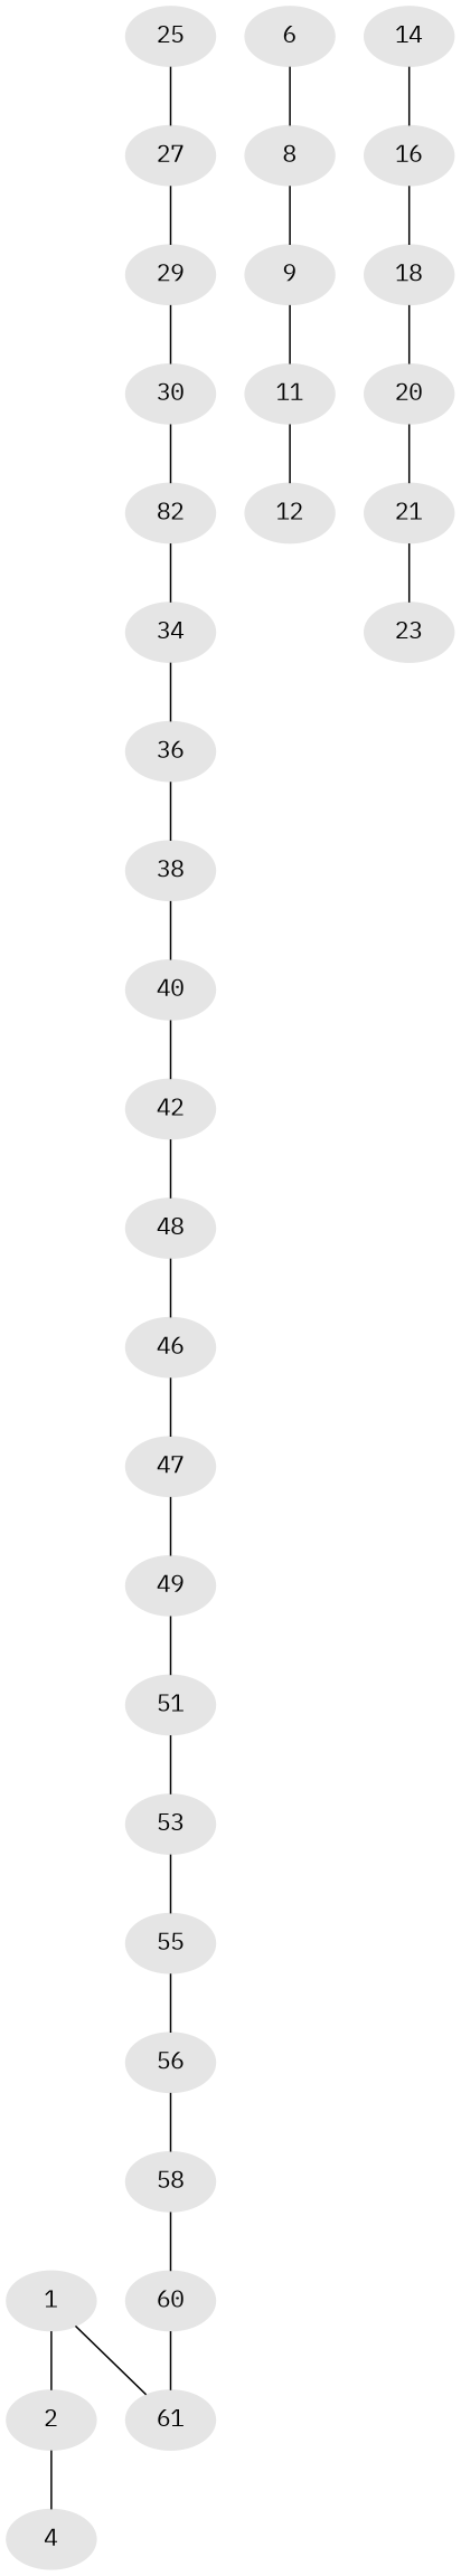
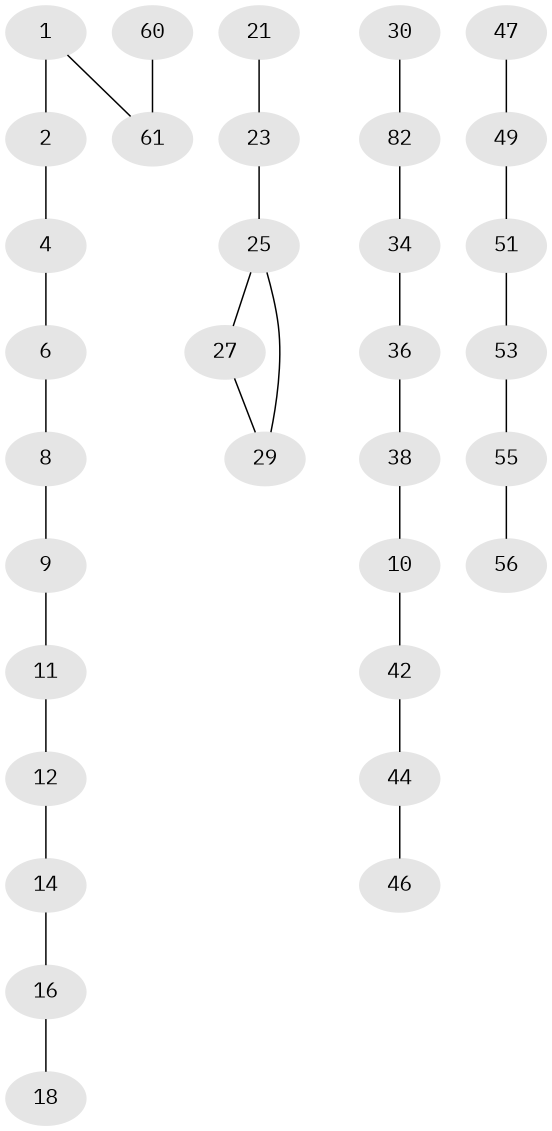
  graph {
    fontname="IBM Plex Mono"
    node [color=gray90 fontname="IBM Plex Mono" style=filled]
    edge [fontname="IBM Plex Mono"]
    2 [super="+3"]
    4 [super="+5"]
    1
    61 [super="+62"]
    6 [super="+7"]
    8
    9 [super="+10"]
    11
    12 [super="+13"]
    14 [super="+15"]
    16 [super="+17"]
    18 [super="+19"]
-   20
    21 [super="+22"]
    23 [super="+24"]
    25 [super="+26"]
    27 [super="+28"]
    29
    30 [super="+31"]
    n20 [label=82 super="+33"]
    34 [super="+35"]
    36 [super="+37"]
    38 [super="+39"]
-   40 [super="+41"]
+   40 [super="+41" label=10]
    42 [super="+43"]
-   44 [super="+45" label=48]
+   44 [super="+45"]
    46
    47 [super="+48"]
    49 [super="+50"]
    51 [super="+52"]
    53 [super="+54"]
    55
    56 [super="+57"]
-   58 [super="+59"]
    60
    2 -- 4
+   4 -- 6
    1 -- 2
    1 -- 61
    6 -- 8
    8 -- 9
    9 -- 11
    11 -- 12
+   12 -- 14
    14 -- 16
    16 -- 18
-   18 -- 20
-   20 -- 21
    21 -- 23
+   23 -- 25
    25 -- 27
    27 -- 29
-   29 -- 30
+   29 -- 25
    30 -- n20
    n20 -- 34
    34 -- 36
    36 -- 38
    38 -- 40
    40 -- 42
    42 -- 44
    44 -- 46
-   46 -- 47
    47 -- 49
    49 -- 51
    51 -- 53
    53 -- 55
    55 -- 56
-   56 -- 58
-   58 -- 60
    60 -- 61
  }
